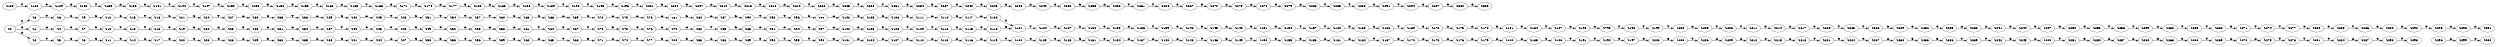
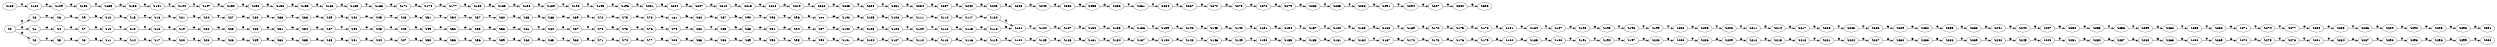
  strict digraph {
    rankdir=LR
    S0
    S1
    S2
    S3
    S4
    S5
    S6
    S7
    S8
    S9
    S10
    S11
    S12
    S13
    S14
    S15
    S16
    S17
    S18
    S19
    S20
    S21
    S22
    S23
    S24
    S25
    S26
    S27
    S28
    S29
    S30
    S31
    S32
    S33
    S34
    S35
    S36
    S37
    S38
    S39
    S40
    S41
    S42
    S43
    S44
    S45
    S46
    S47
    S48
    S49
    S50
    S51
    S52
    S53
    S54
    S55
    S56
    S57
    S58
    S59
    S60
    S61
    S62
    S63
    S64
    S65
    S66
    S67
    S68
    S69
    S70
    S71
    S72
    S73
    S74
    S75
    S76
    S77
    S78
    S79
    S80
    S81
    S82
    S83
    S84
    S85
    S86
    S87
    S88
    S89
    S90
    S91
    S92
    S93
    S94
    S95
    S96
    S97
    S98
    S99
    S100
    S101
    S102
    S103
    S104
    S105
    S106
    S107
    S108
    S109
    S110
    S111
    S112
    S113
    S114
    S115
    S116
    S117
    S118
    S119
    S120
    S121
    S122
    S124
    S125
    S123
    S126
    S127
    S128
    S129
    S130
    S131
    S132
    S133
    S134
    S135
    S136
    S137
    S138
    S139
    S140
    S141
    S142
    S143
    S144
    S145
    S146
    S147
    S148
    S149
    S150
    S151
    S152
    S153
    S154
    S155
    S156
    S157
    S158
    S159
    S160
    S161
    S162
    S163
    S164
    S165
    S166
    S167
    S168
    S169
    S170
    S171
    S172
    S173
    S174
    S175
    S176
    S177
    S178
    S179
    S180
    S181
    S182
    S183
    S184
    S185
    S186
    S187
    S188
    S189
    S190
    S191
    S192
-   S193 [label=S793]
+   S193
    S194
    S195
    S196
    S197
    S198
    S199
    S200
    S201
    S202
    S203
    S204
    S205
    S206
    S207
    S208
    S209
    S210
    S211
    S212
    S213
    S214
    S215
    S216
    S217
    S218
    S219
    S220
    S221
    S222
    S223
    S224
    S225
    S226
    S227
    S228
    S229
    S230
    S231
    S232
    S233
    S234
    S235
    S236
    S237
    S238
    S239
    S240
    S241
    S242
    S243
    S244
    S245
    S246
    S247
    S248
    S249
    S250
    S251
    S252
    S253
    S254
    S255
    S256
    S257
    S258
    S259
    S260
    S261
    S262
    S263
    S264
    S265
    S266
    S267
    S268
    S269
    S270
    S271
    S272
    S273
    S274
    S275
    S276
    S277
    S278
    S279
    S280
    S281
    S282
    S283
    S284
    S285
    S286
    S287
    S288
    S289
    S290
    S291
    S292
    S293
    S294
    S295
    S296
    S297
    S298
    S299
    S300
    S301
    S302
    S303
    S0 -> S1 [label=G]
    S0 -> S2 [label=A]
    S0 -> S3 [label=T]
    S1 -> S4 [label=A]
    S2 -> S5 [label=T]
    S3 -> S6 [label=T]
    S4 -> S7 [label=G]
    S5 -> S8 [label=G]
    S6 -> S9 [label=G]
    S7 -> S10 [label=C]
    S8 -> S11 [label=G]
    S9 -> S12 [label=G]
    S10 -> S13 [label=T]
    S11 -> S14 [label=C]
    S12 -> S15 [label=C]
    S13 -> S16 [label=T]
    S14 -> S17 [label=A]
    S15 -> S18 [label=T]
    S16 -> S19 [label=G]
    S17 -> S20 [label=G]
    S18 -> S21 [label=G]
    S19 -> S22 [label=A]
    S20 -> S23 [label=C]
    S21 -> S24 [label=C]
    S22 -> S25 [label=A]
    S23 -> S26 [label=C]
    S24 -> S27 [label=T]
    S25 -> S28 [label=G]
    S26 -> S29 [label=A]
    S27 -> S30 [label=A]
    S28 -> S31 [label=A]
    S29 -> S32 [label=G]
    S30 -> S33 [label=C]
    S31 -> S34 [label=A]
    S32 -> S35 [label=C]
    S33 -> S36 [label=T]
    S34 -> S37 [label=A]
    S35 -> S38 [label=A]
    S36 -> S39 [label=A]
    S37 -> S40 [label=T]
    S38 -> S41 [label=G]
    S39 -> S42 [label=C]
    S40 -> S43 [label=C]
    S41 -> S44 [label=G]
    S42 -> S45 [label=A]
    S43 -> S46 [label=C]
    S44 -> S47 [label=A]
    S45 -> S48 [label=T]
    S46 -> S49 [label=G]
    S47 -> S50 [label=G]
    S48 -> S51 [label=C]
    S49 -> S52 [label=C]
    S50 -> S53 [label=G]
    S51 -> S54 [label=T]
    S52 -> S55 [label=A]
    S53 -> S56 [label=C]
    S54 -> S57 [label=T]
    S55 -> S58 [label=A]
    S56 -> S59 [label=T]
    S57 -> S60 [label=T]
    S58 -> S61 [label=A]
    S59 -> S62 [label=G]
    S60 -> S63 [label=C]
    S61 -> S64 [label=T]
    S62 -> S65 [label=A]
    S63 -> S66 [label=C]
    S64 -> S67 [label=G]
    S65 -> S68 [label=T]
    S66 -> S69 [label=A]
    S67 -> S70 [label=T]
    S68 -> S71 [label=G]
    S69 -> S72 [label=C]
    S70 -> S73 [label=G]
    S71 -> S74 [label=A]
    S72 -> S75 [label=A]
    S73 -> S76 [label=G]
-   S74 -> S77 [label=T]
+   S74 -> S77 [label=A]
    S75 -> S78 [label=A]
    S76 -> S79 [label=A]
    S77 -> S80 [label=G]
    S78 -> S81 [label=A]
    S79 -> S82 [label=A]
    S80 -> S83 [label=G]
    S81 -> S84 [label=G]
    S82 -> S85 [label=T]
    S83 -> S86 [label=A]
    S84 -> S87 [label=A]
    S85 -> S88 [label=G]
    S86 -> S89 [label=G]
    S87 -> S90 [label=G]
    S88 -> S91 [label=A]
    S89 -> S92 [label=C]
    S90 -> S93 [label=T]
    S91 -> S94 [label=A]
    S92 -> S95 [label=T]
    S93 -> S96 [label=T]
    S94 -> S97 [label=A]
    S95 -> S98 [label=T]
    S96 -> S99 [label=G]
    S97 -> S100 [label=A]
    S98 -> S101 [label=G]
    S99 -> S102 [label=A]
    S100 -> S103 [label=A]
    S101 -> S104 [label=A]
    S102 -> S105 [label=C]
    S103 -> S106 [label=C]
    S104 -> S107 [label=A]
    S105 -> S108 [label=G]
    S106 -> S109 [label=T]
    S107 -> S110 [label=G]
    S108 -> S111 [label=G]
    S109 -> S112 [label=T]
    S110 -> S113 [label=A]
    S111 -> S114 [label=A]
    S112 -> S115 [label=C]
    S113 -> S116 [label=A]
    S114 -> S117 [label=C]
    S115 -> S118 [label=C]
    S116 -> S119 [label=A]
    S117 -> S120 [label=A]
    S118 -> S121 [label=G]
    S119 -> S122 [label=T]
    S120 -> S121 [label=T]
    S121 -> S124 [label=T]
    S122 -> S125 [label=C]
    S124 -> S127 [label=A]
    S125 -> S128 [label=C]
    S123 -> S126 [label=T]
    S126 -> S129 [label=C]
    S127 -> S130 [label=A]
    S128 -> S131 [label=G]
    S129 -> S132 [label=G]
    S130 -> S133 [label=C]
    S131 -> S134 [label=C]
    S132 -> S135 [label=T]
    S133 -> S136 [label=A]
    S134 -> S137 [label=A]
    S135 -> S138 [label=A]
    S136 -> S139 [label=T]
    S137 -> S140 [label=A]
    S138 -> S141 [label=C]
    S139 -> S142 [label=C]
    S140 -> S143 [label=A]
    S141 -> S144 [label=T]
    S142 -> S145 [label=C]
    S143 -> S146 [label=T]
    S144 -> S147 [label=T]
    S145 -> S148 [label=A]
    S146 -> S149 [label=G]
    S147 -> S150 [label=C]
    S148 -> S151 [label=G]
    S149 -> S152 [label=T]
    S150 -> S153 [label=C]
    S151 -> S154 [label=G]
    S152 -> S155 [label=G]
    S153 -> S156 [label=G]
    S154 -> S157 [label=T]
    S155 -> S158 [label=G]
    S156 -> S159 [label=G]
    S157 -> S160 [label=T]
    S158 -> S161 [label=A]
    S159 -> S162 [label=G]
    S160 -> S163 [label=G]
    S161 -> S164 [label=A]
    S162 -> S165 [label=A]
    S163 -> S166 [label=A]
    S164 -> S167 [label=T]
    S165 -> S168 [label=T]
    S166 -> S169 [label=T]
    S167 -> S170 [label=G]
    S168 -> S171 [label=G]
    S169 -> S172 [label=G]
    S170 -> S173 [label=A]
    S171 -> S174 [label=A]
    S172 -> S175 [label=A]
    S173 -> S176 [label=A]
    S174 -> S177 [label=A]
    S175 -> S178 [label=A]
    S176 -> S179 [label=A]
    S177 -> S180 [label=G]
    S178 -> S181 [label=G]
    S179 -> S182 [label=A]
    S180 -> S183 [label=A]
    S181 -> S184 [label=C]
    S182 -> S185 [label=A]
    S183 -> S186 [label=A]
    S184 -> S187 [label=T]
    S185 -> S188 [label=C]
    S186 -> S189 [label=C]
    S187 -> S190 [label=A]
    S188 -> S191 [label=T]
    S189 -> S192 [label=T]
    S190 -> S193 [label=A]
    S191 -> S194 [label=T]
    S192 -> S195 [label=T]
    S193 -> S196 [label=T]
    S194 -> S197 [label=C]
    S195 -> S198 [label=C]
    S196 -> S199 [label=T]
    S197 -> S200 [label=C]
    S198 -> S201 [label=C]
    S199 -> S202 [label=T]
    S200 -> S203 [label=G]
    S201 -> S204 [label=G]
    S202 -> S205 [label=A]
    S203 -> S206 [label=T]
    S204 -> S207 [label=G]
    S205 -> S208 [label=T]
    S206 -> S209 [label=A]
    S207 -> S210 [label=A]
    S208 -> S211 [label=T]
    S209 -> S212 [label=A]
    S210 -> S213 [label=A]
    S211 -> S214 [label=G]
    S212 -> S215 [label=C]
    S213 -> S216 [label=C]
    S214 -> S217 [label=A]
    S215 -> S218 [label=A]
    S216 -> S219 [label=A]
    S217 -> S220 [label=C]
    S218 -> S221 [label=T]
    S219 -> S222 [label=T]
    S220 -> S223 [label=T]
    S221 -> S224 [label=C]
    S222 -> S225 [label=C]
    S223 -> S226 [label=T]
    S224 -> S227 [label=C]
    S225 -> S228 [label=T]
    S226 -> S229 [label=G]
    S227 -> S230 [label=A]
    S228 -> S231 [label=T]
    S229 -> S232 [label=G]
    S230 -> S233 [label=G]
    S231 -> S234 [label=G]
    S232 -> S235 [label=C]
    S233 -> S236 [label=G]
    S234 -> S237 [label=G]
    S235 -> S238 [label=A]
    S236 -> S239 [label=T]
    S237 -> S240 [label=C]
    S238 -> S241 [label=A]
    S239 -> S242 [label=T]
    S240 -> S243 [label=G]
    S241 -> S244 [label=G]
    S242 -> S245 [label=G]
    S243 -> S246 [label=G]
    S244 -> S247 [label=G]
    S245 -> S248 [label=A]
    S246 -> S249 [label=A]
    S247 -> S250 [label=G]
    S248 -> S251 [label=T]
    S249 -> S252 [label=G]
    S250 -> S253 [label=C]
    S251 -> S254 [label=G]
    S252 -> S255 [label=G]
    S253 -> S256 [label=T]
    S254 -> S257 [label=A]
    S255 -> S258 [label=A]
    S256 -> S259 [label=T]
    S257 -> S260 [label=A]
    S258 -> S261 [label=T]
    S259 -> S262 [label=A]
    S260 -> S263 [label=G]
    S261 -> S264 [label=T]
    S262 -> S265 [label=T]
    S263 -> S266 [label=C]
    S264 -> S267 [label=C]
    S265 -> S268 [label=T]
    S266 -> S269 [label=T]
    S267 -> S270 [label=C]
    S268 -> S271 [label=G]
    S269 -> S272 [label=A]
    S270 -> S273 [label=A]
    S271 -> S274 [label=T]
    S272 -> S275 [label=A]
    S273 -> S276 [label=A]
    S274 -> S277 [label=T]
    S275 -> S278 [label=T]
    S276 -> S279 [label=C]
    S277 -> S280 [label=C]
    S278 -> S281 [label=T]
    S279 -> S282 [label=A]
    S280 -> S283 [label=C]
    S281 -> S284 [label=T]
    S282 -> S285 [label=T]
    S283 -> S286 [label=T]
    S284 -> S287 [label=A]
    S285 -> S288 [label=T]
    S286 -> S289 [label=G]
    S287 -> S290 [label=C]
    S288 -> S291 [label=C]
    S289 -> S292 [label=A]
    S290 -> S293 [label=T]
    S291 -> S294 [label=T]
    S292 -> S295 [label=C]
+   S293 -> S296 [label=G]
    S294 -> S297 [label=G]
    S295 -> S298 [label=A]
    S296 -> S299 [label=A]
    S297 -> S300 [label=C]
    S298 -> S301 [label=A]
    S299 -> S302 [label=C]
    S300 -> S303 [label=G]
  }
